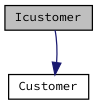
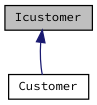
  digraph {
    fontname="Source Code Pro"
    node [color=black fontname="Source Code Pro" fontsize=10 shape=record style=filled]
    n1 [fillcolor=grey75 fontcolor=black height=0.2 label=Icustomer width=0.4]
    n2 [fillcolor=white height=0.2 label=Customer width=0.4]
-   n2 -> n1 [color=midnightblue dir=back fontname="Source Code Pro" fontsize=10 labelfontname=Helvetica labelfontsize=10 style=solid]
+   n1 -> n2 [color=midnightblue dir=back fontname="Source Code Pro" fontsize=10 labelfontname=Helvetica labelfontsize=10 style=solid]
  }
